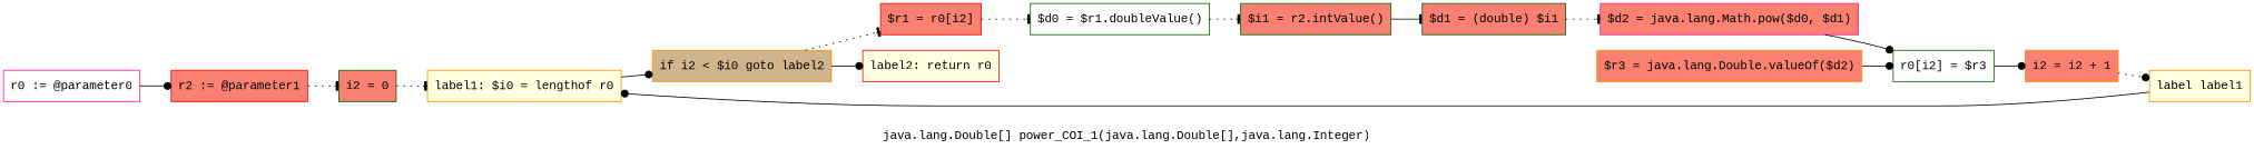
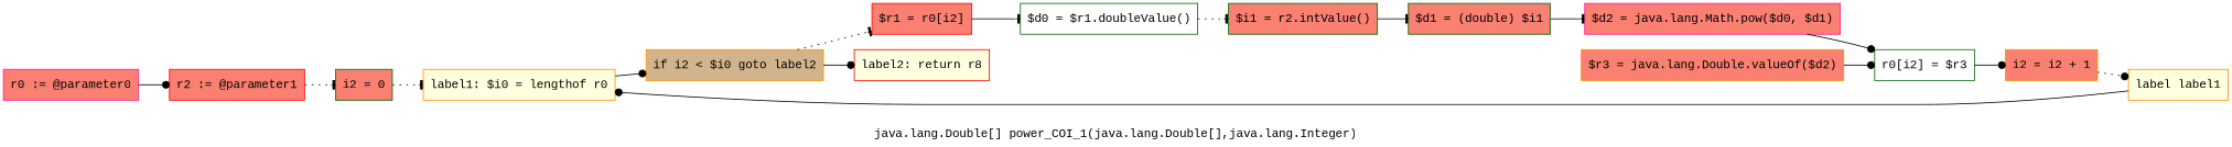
  digraph {
    fontname="Liberation Mono"
    label="java.lang.Double[] power_COI_1(java.lang.Double[],java.lang.Integer)"
    rankdir=LR
    node [color=darkgreen fillcolor=salmon fontname="Liberation Mono" shape=box style=filled]
    edge [arrowhead=dot fontname="Liberation Mono" style=solid]
-   n1 [color=deeppink fillcolor=white label="r0 := @parameter0"]
+   n1 [color=deeppink label="r0 := @parameter0"]
    n2 [color=red label="r2 := @parameter1"]
    n3 [label="i2 = 0"]
    n4 [color=darkorange fillcolor=lightyellow label="label1: $i0 = lengthof r0"]
    n5 [color=darkorange fillcolor=tan label="if i2 < $i0 goto label2"]
    n6 [color=red label="$r1 = r0[i2]"]
-   n7 [color=red fillcolor=lightyellow label="label2: return r0"]
+   n7 [color=red fillcolor=lightyellow label="label2: return r8"]
    n8 [fillcolor=white label="$d0 = $r1.doubleValue()"]
    n9 [label="$i1 = r2.intValue()"]
    n10 [label="$d1 = (double) $i1"]
    n11 [color=deeppink label="$d2 = java.lang.Math.pow($d0, $d1)"]
    n12 [fillcolor=white label="r0[i2] = $r3"]
    n13 [color=darkorange label="$r3 = java.lang.Double.valueOf($d2)"]
    n14 [color=darkorange label="i2 = i2 + 1"]
    n15 [color=darkorange fillcolor=lightyellow label="label label1"]
    n1 -> n2
    n2 -> n3 [arrowhead=tee style=dotted]
    n3 -> n4 [arrowhead=tee style=dotted]
    n4 -> n5
    n5 -> n6 [arrowhead=tee style=dotted]
    n5 -> n7
-   n6 -> n8 [arrowhead=tee style=dotted]
+   n6 -> n8 [arrowhead=tee]
    n8 -> n9 [arrowhead=tee style=dotted]
    n9 -> n10 [arrowhead=tee]
-   n10 -> n11 [arrowhead=tee style=dotted]
+   n10 -> n11 [arrowhead=tee]
    n11 -> n12
    n12 -> n14
    n13 -> n12
    n14 -> n15 [style=dotted]
    n15 -> n4
  }
